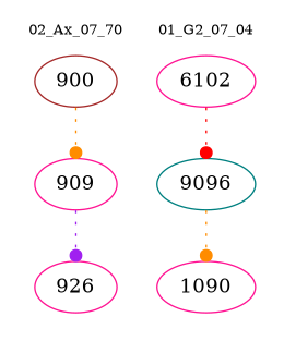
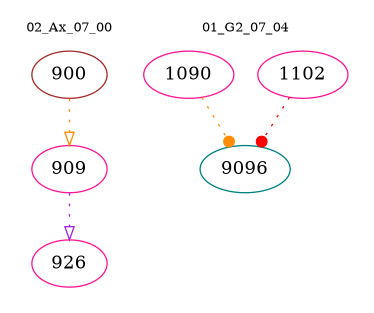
  digraph {
    node [color=deeppink]
    edge [arrowhead=onormal color=darkorange style=dotted]
    n1 [color=brown label=900]
    n2 [label=909]
    n3 [label=926]
-   n4 [label=6102]
+   n4 [label=1102]
    n5 [color=teal label=9096]
    n6 [label=1090]
    subgraph cluster_1 {
      color=white
      fontsize=10
-     label="02_Ax_07_70"
+     label="02_Ax_07_00"
      n1
      n2
      n3
    }
    subgraph cluster_2 {
      color=white
      fontsize=10
      label="01_G2_07_04"
      n4
      n5
      n6
    }
-   n1 -> n2 [arrowhead=dot]
-   n2 -> n3 [arrowhead=dot color=purple]
+   n1 -> n2
+   n2 -> n3 [color=purple]
    n4 -> n5 [arrowhead=dot color=red]
-   n5 -> n6 [arrowhead=dot]
+   n6 -> n5 [arrowhead=dot]
  }
